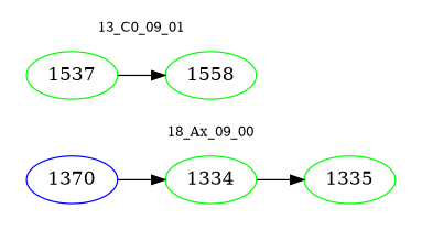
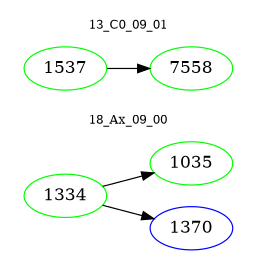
  digraph {
    rankdir=LR
    node [color=green]
    edge [color=black]
    n1 [label=1334]
    n2 [color=blue label=1370]
-   n3 [label=1335]
+   n3 [label=1035]
    n4 [label=1537]
-   n5 [label=1558]
+   n5 [label=7558]
    subgraph cluster_1 {
      color=white
      fontsize=10
      label="18_Ax_09_00"
      n1
      n2
      n3
    }
    subgraph cluster_2 {
      color=white
      fontsize=10
      label="13_C0_09_01"
      n4
      n5
    }
-   n2 -> n1
+   n1 -> n2
    n1 -> n3
    n4 -> n5
  }
